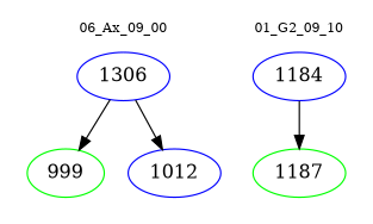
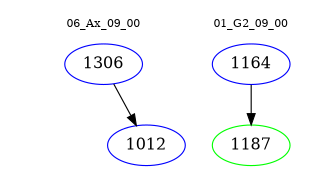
  digraph {
    node [color=blue]
    edge [color=black]
    n1 [label=1306]
-   n2 [color=green label=999]
    n3 [label=1012]
-   n4 [label=1184]
+   n4 [label=1164]
    n5 [color=green label=1187]
    subgraph cluster_1 {
      color=white
      fontsize=10
      label="06_Ax_09_00"
      n1
-     n2
      n3
    }
    subgraph cluster_2 {
      color=white
      fontsize=10
-     label="01_G2_09_10"
+     label="01_G2_09_00"
      n4
      n5
    }
-   n1 -> n2
    n1 -> n3
    n4 -> n5
  }
